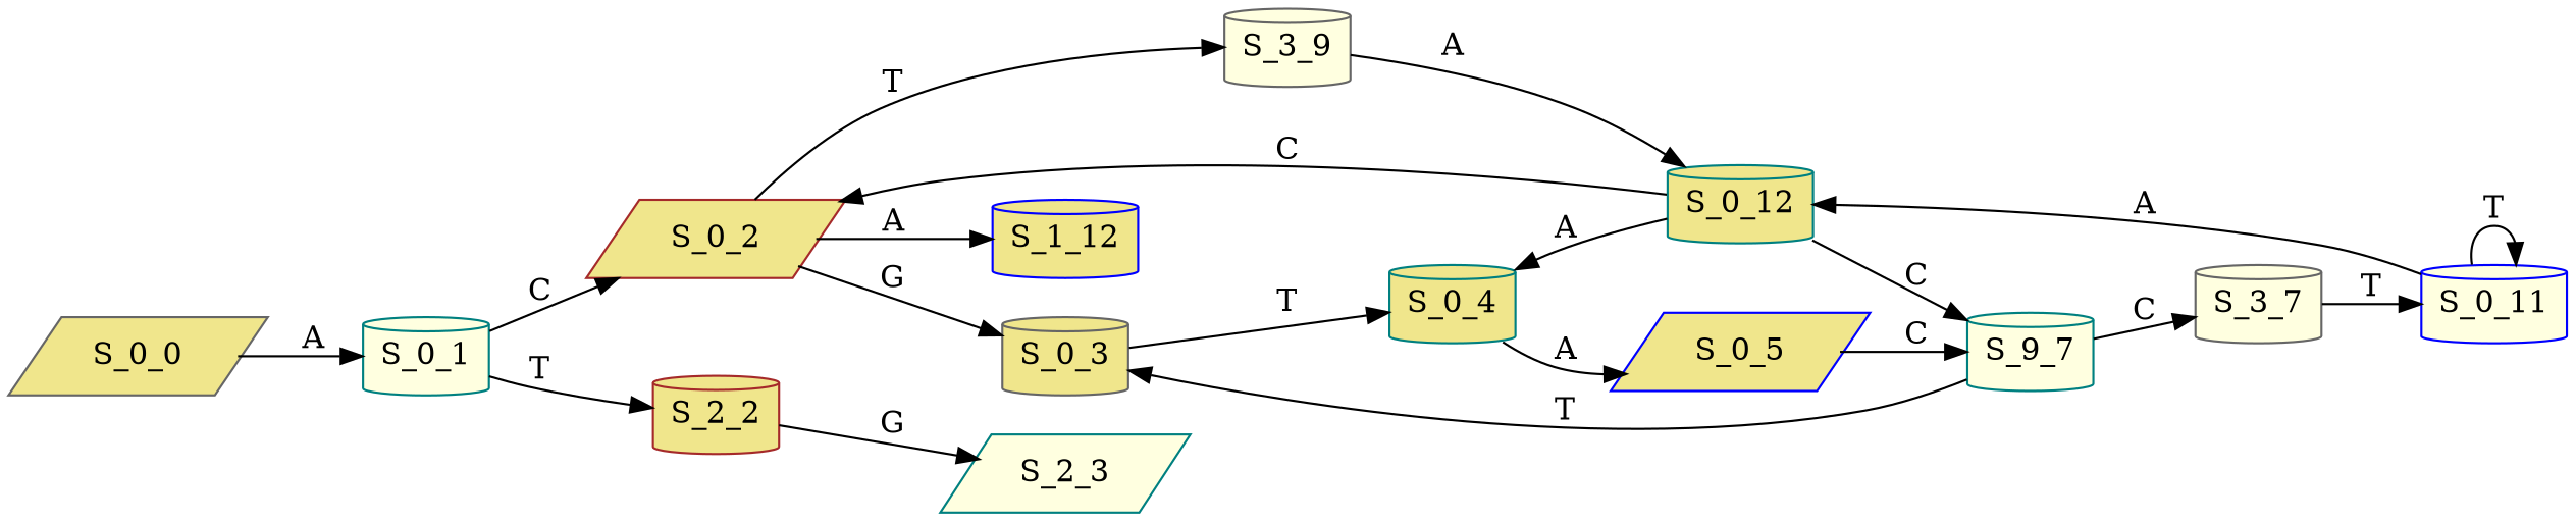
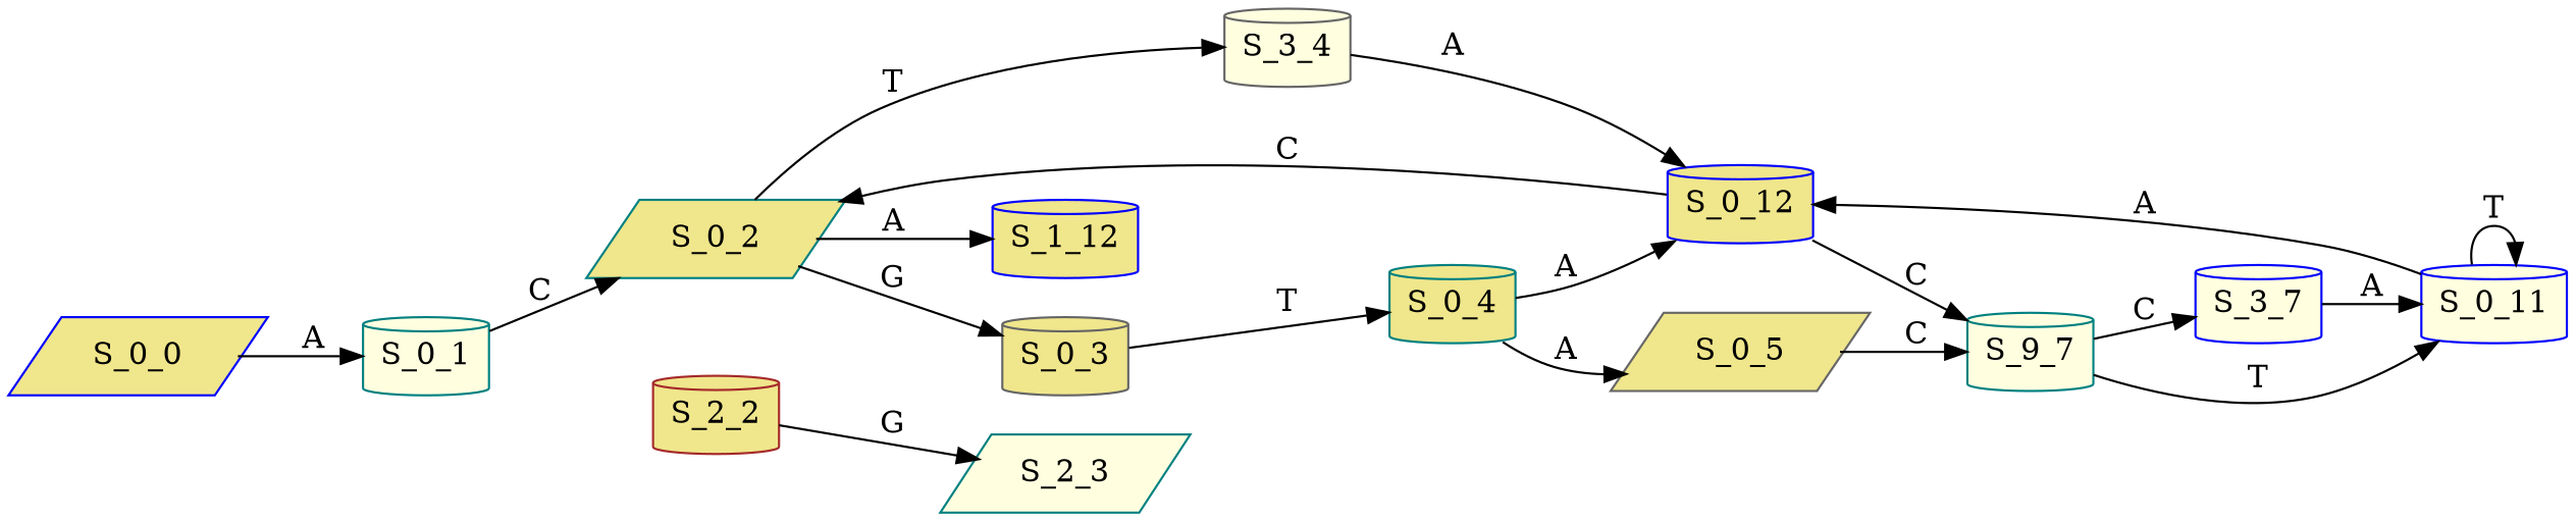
  strict digraph {
    rankdir=LR
    node [color=gray40 fillcolor=khaki shape=cylinder style=filled]
-   S_0_0 [shape=parallelogram]
+   S_0_0 [color=blue shape=parallelogram]
    S_0_1 [color=teal fillcolor=lightyellow]
-   S_0_2 [color=brown shape=parallelogram]
+   S_0_2 [color=teal shape=parallelogram]
    S_2_2 [color=brown]
    S_0_3
    S_1_12 [color=blue]
-   S_3_4 [fillcolor=lightyellow label=S_3_9]
+   S_3_4 [fillcolor=lightyellow]
    S_2_3 [color=teal fillcolor=lightyellow shape=parallelogram]
    S_0_4 [color=teal]
-   S_0_12 [color=teal]
-   S_0_5 [color=blue shape=parallelogram]
+   S_0_12 [color=blue]
+   S_0_5 [shape=parallelogram]
    n12 [color=teal fillcolor=lightyellow label=S_9_7]
    S_0_11 [color=blue fillcolor=lightyellow]
-   S_3_7 [fillcolor=lightyellow]
+   S_3_7 [color=blue fillcolor=lightyellow]
    S_0_0 -> S_0_1 [label=A]
    S_0_1 -> S_0_2 [label=C]
-   S_0_1 -> S_2_2 [label=T]
    S_0_2 -> S_0_3 [label=G]
    S_0_2 -> S_1_12 [label=A]
    S_0_2 -> S_3_4 [label=T]
    S_2_2 -> S_2_3 [label=G]
    S_0_3 -> S_0_4 [label=T]
    S_3_4 -> S_0_12 [label=A]
-   S_0_12 -> S_0_4 [label=A]
+   S_0_4 -> S_0_12 [label=A]
    S_0_4 -> S_0_5 [label=A]
    S_0_12 -> S_0_2 [label=C]
    S_0_12 -> n12 [label=C]
    S_0_5 -> n12 [label=C]
-   n12 -> S_0_3 [label=T]
+   n12 -> S_0_11 [label=T]
    n12 -> S_3_7 [label=C]
    S_0_11 -> S_0_12 [label=A]
    S_0_11 -> S_0_11 [label=T]
-   S_3_7 -> S_0_11 [label=T]
+   S_3_7 -> S_0_11 [label=A]
  }
